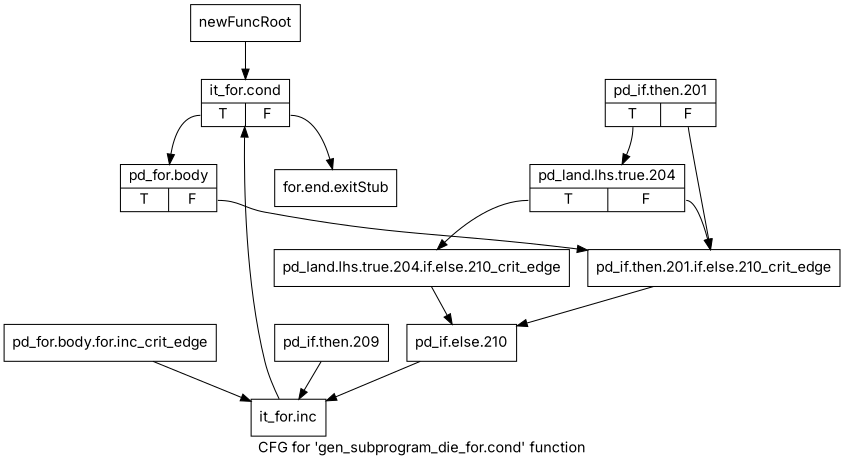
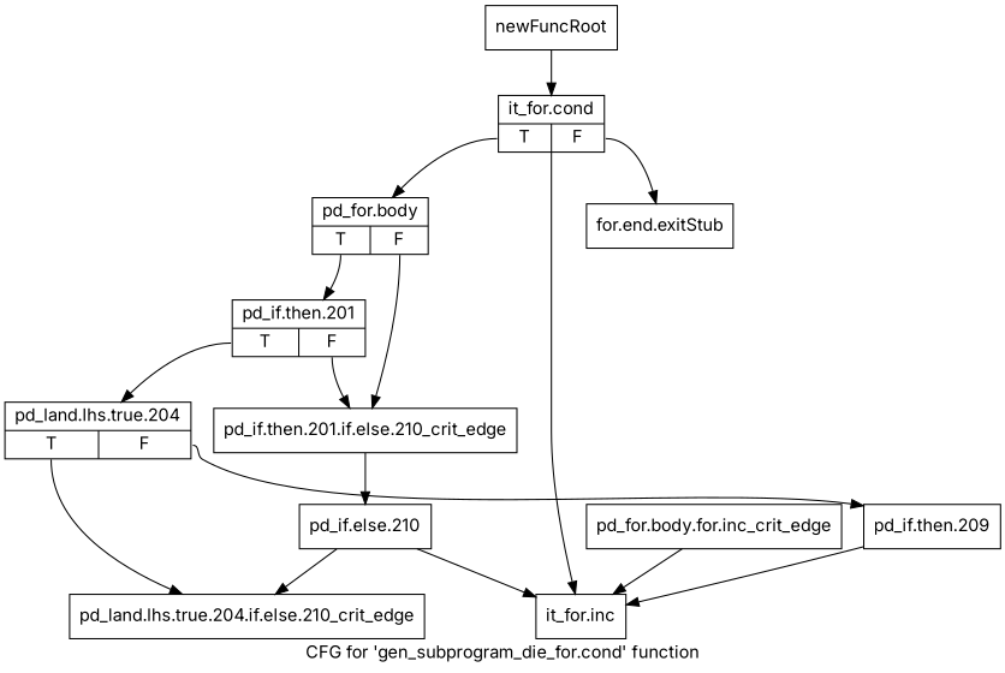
  digraph {
    fontname=Inter
    label="CFG for 'gen_subprogram_die_for.cond' function"
    node [fontname=Inter shape=record]
    edge [fontname=Inter]
    n1 [label="{newFuncRoot}"]
    n2 [label="{it_for.cond|{<s0>T|<s1>F}}"]
    n3 [label="{for.end.exitStub}"]
    n4 [label="{pd_for.body|{<s0>T|<s1>F}}"]
    n5 [label="{pd_if.then.201|{<s0>T|<s1>F}}"]
    n6 [label="{pd_if.then.201.if.else.210_crit_edge}"]
    n7 [label="{pd_land.lhs.true.204|{<s0>T|<s1>F}}"]
    n8 [label="{pd_for.body.for.inc_crit_edge}"]
    n9 [label="{it_for.inc}"]
    n10 [label="{pd_land.lhs.true.204.if.else.210_crit_edge}"]
    n11 [label="{pd_if.then.209}"]
    n12 [label="{pd_if.else.210}"]
    n1 -> n2
    n2 -> n3 [tailport=s1]
    n2 -> n4 [tailport=s0]
+   n4 -> n5 [tailport=s0]
    n4 -> n6 [tailport=s1]
    n5 -> n6 [tailport=s1]
    n5 -> n7 [tailport=s0]
    n6 -> n12
    n7 -> n10 [tailport=s0]
-   n7 -> n6 [tailport=s1]
+   n7 -> n11 [tailport=s1]
    n8 -> n9
-   n9 -> n2
-   n10 -> n12
+   n2 -> n9
+   n12 -> n10
    n11 -> n9
    n12 -> n9
  }
